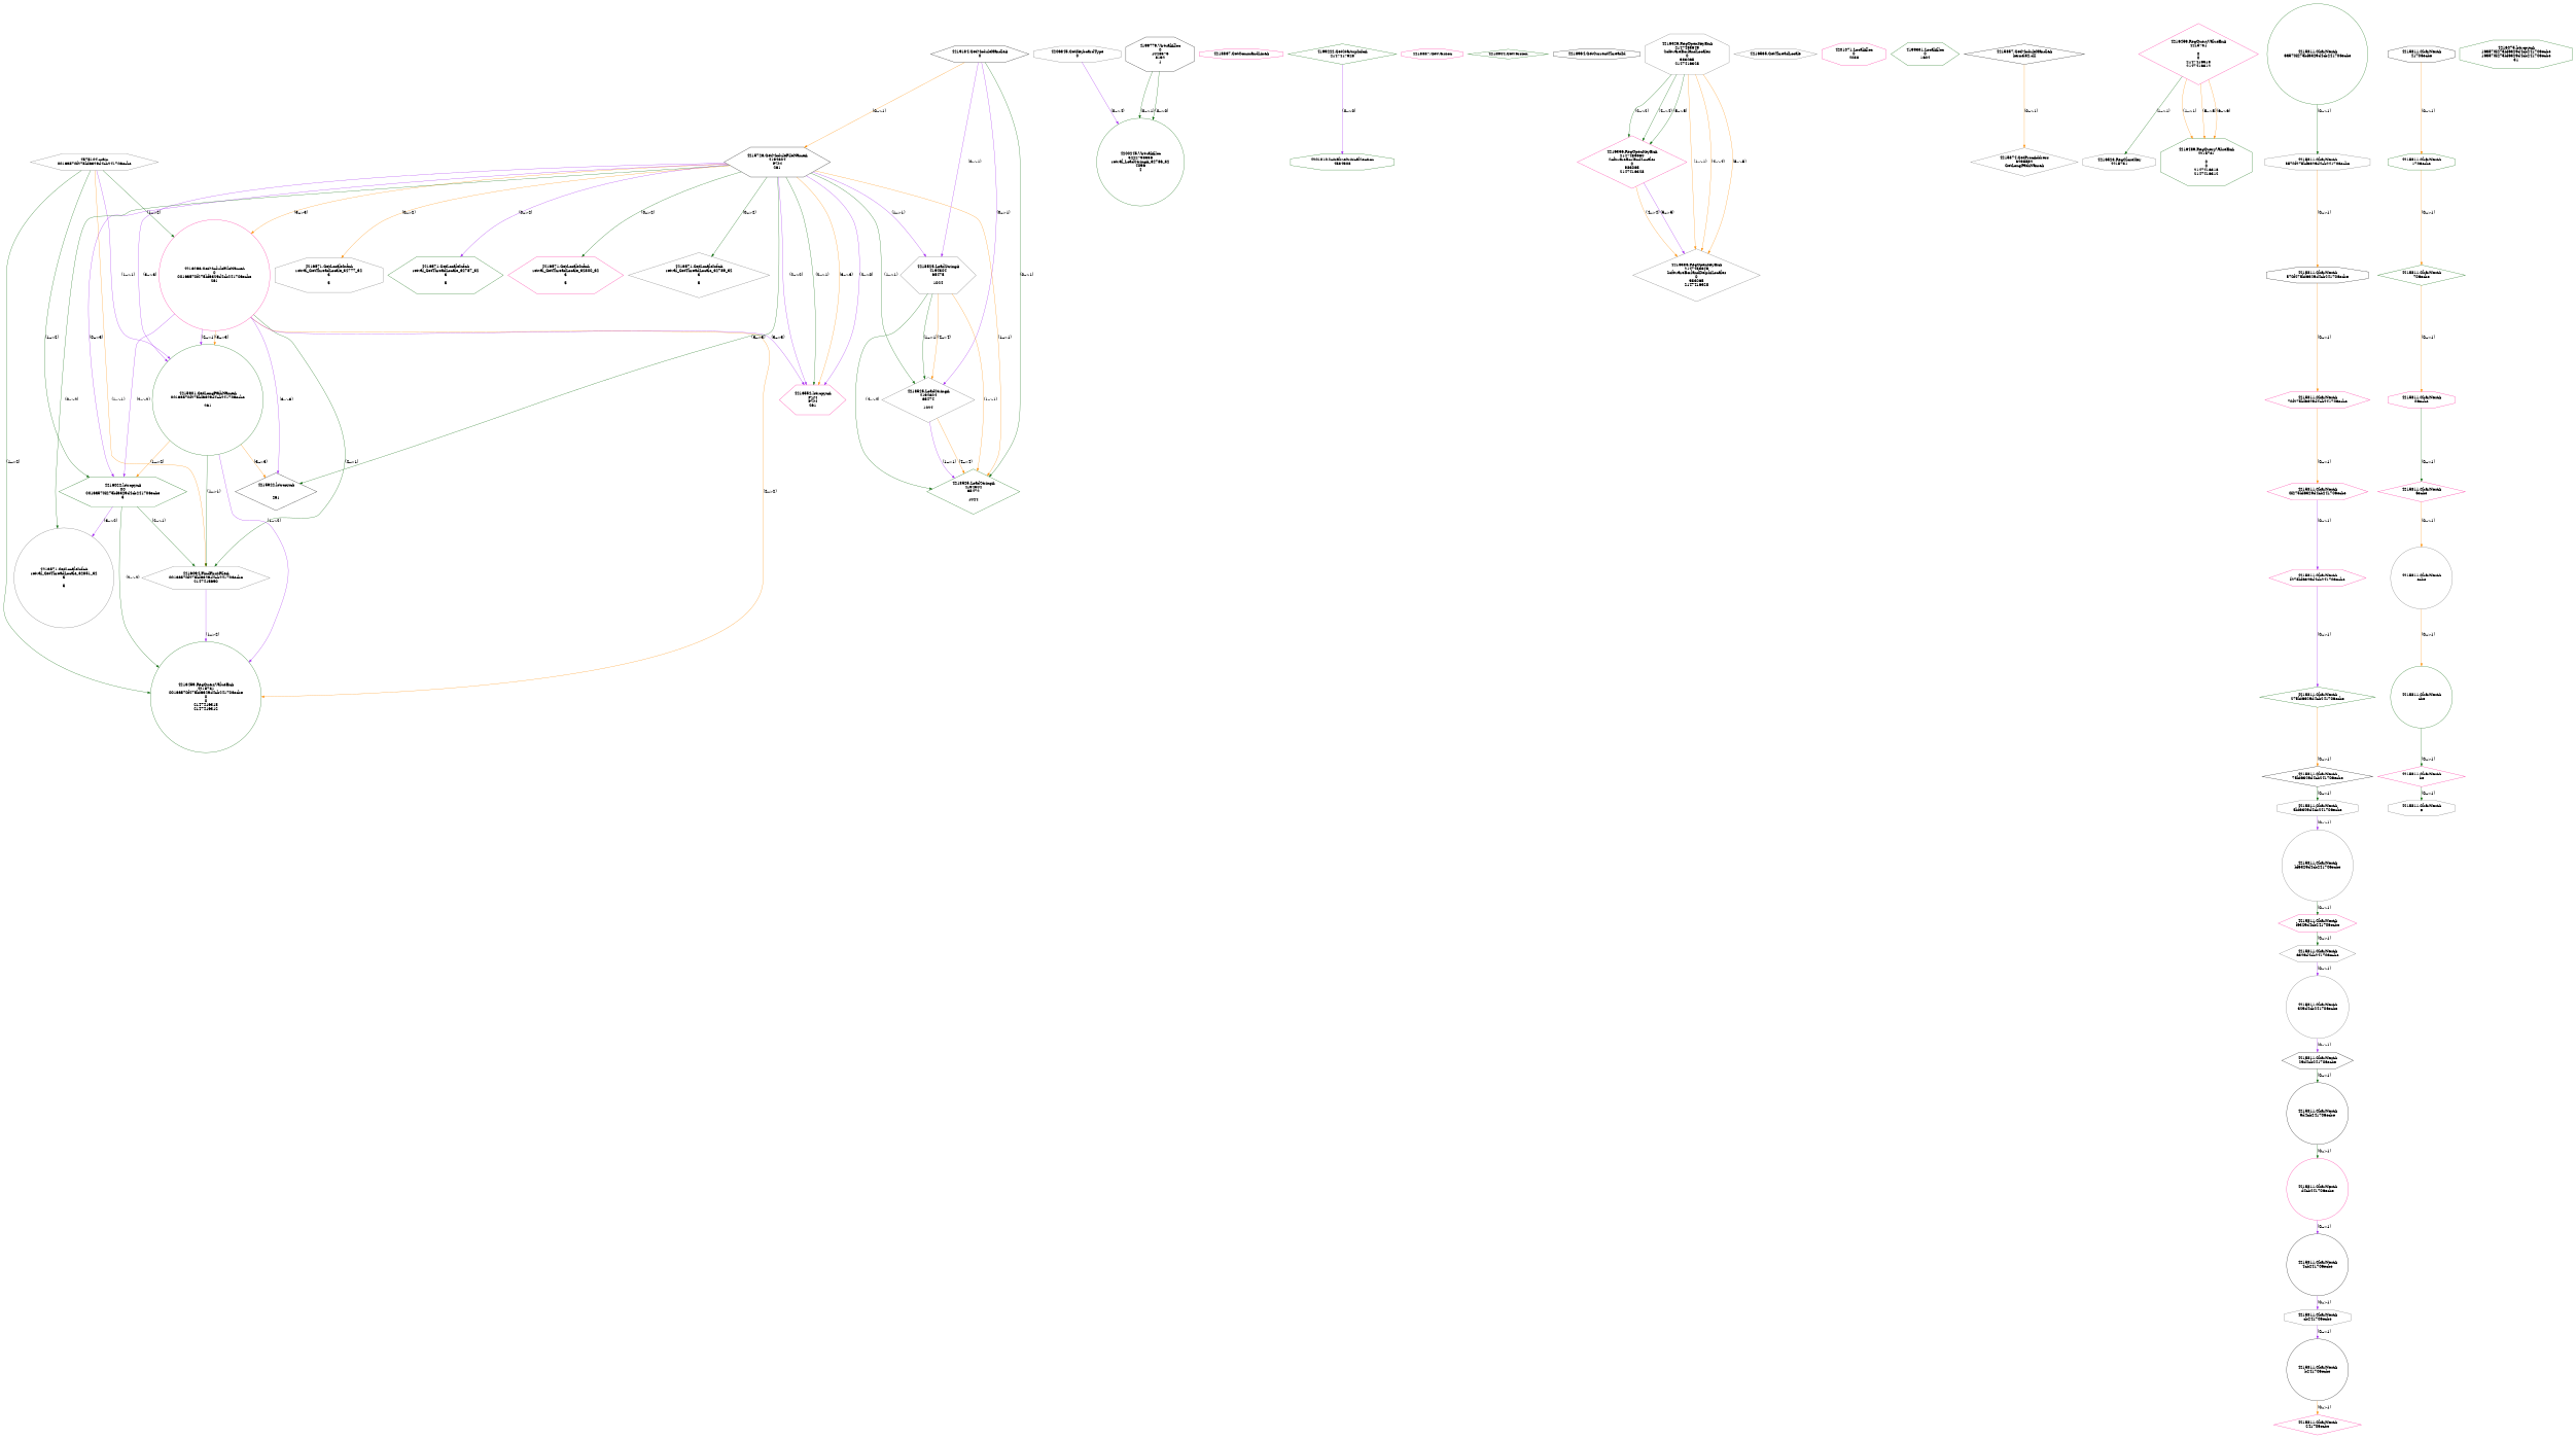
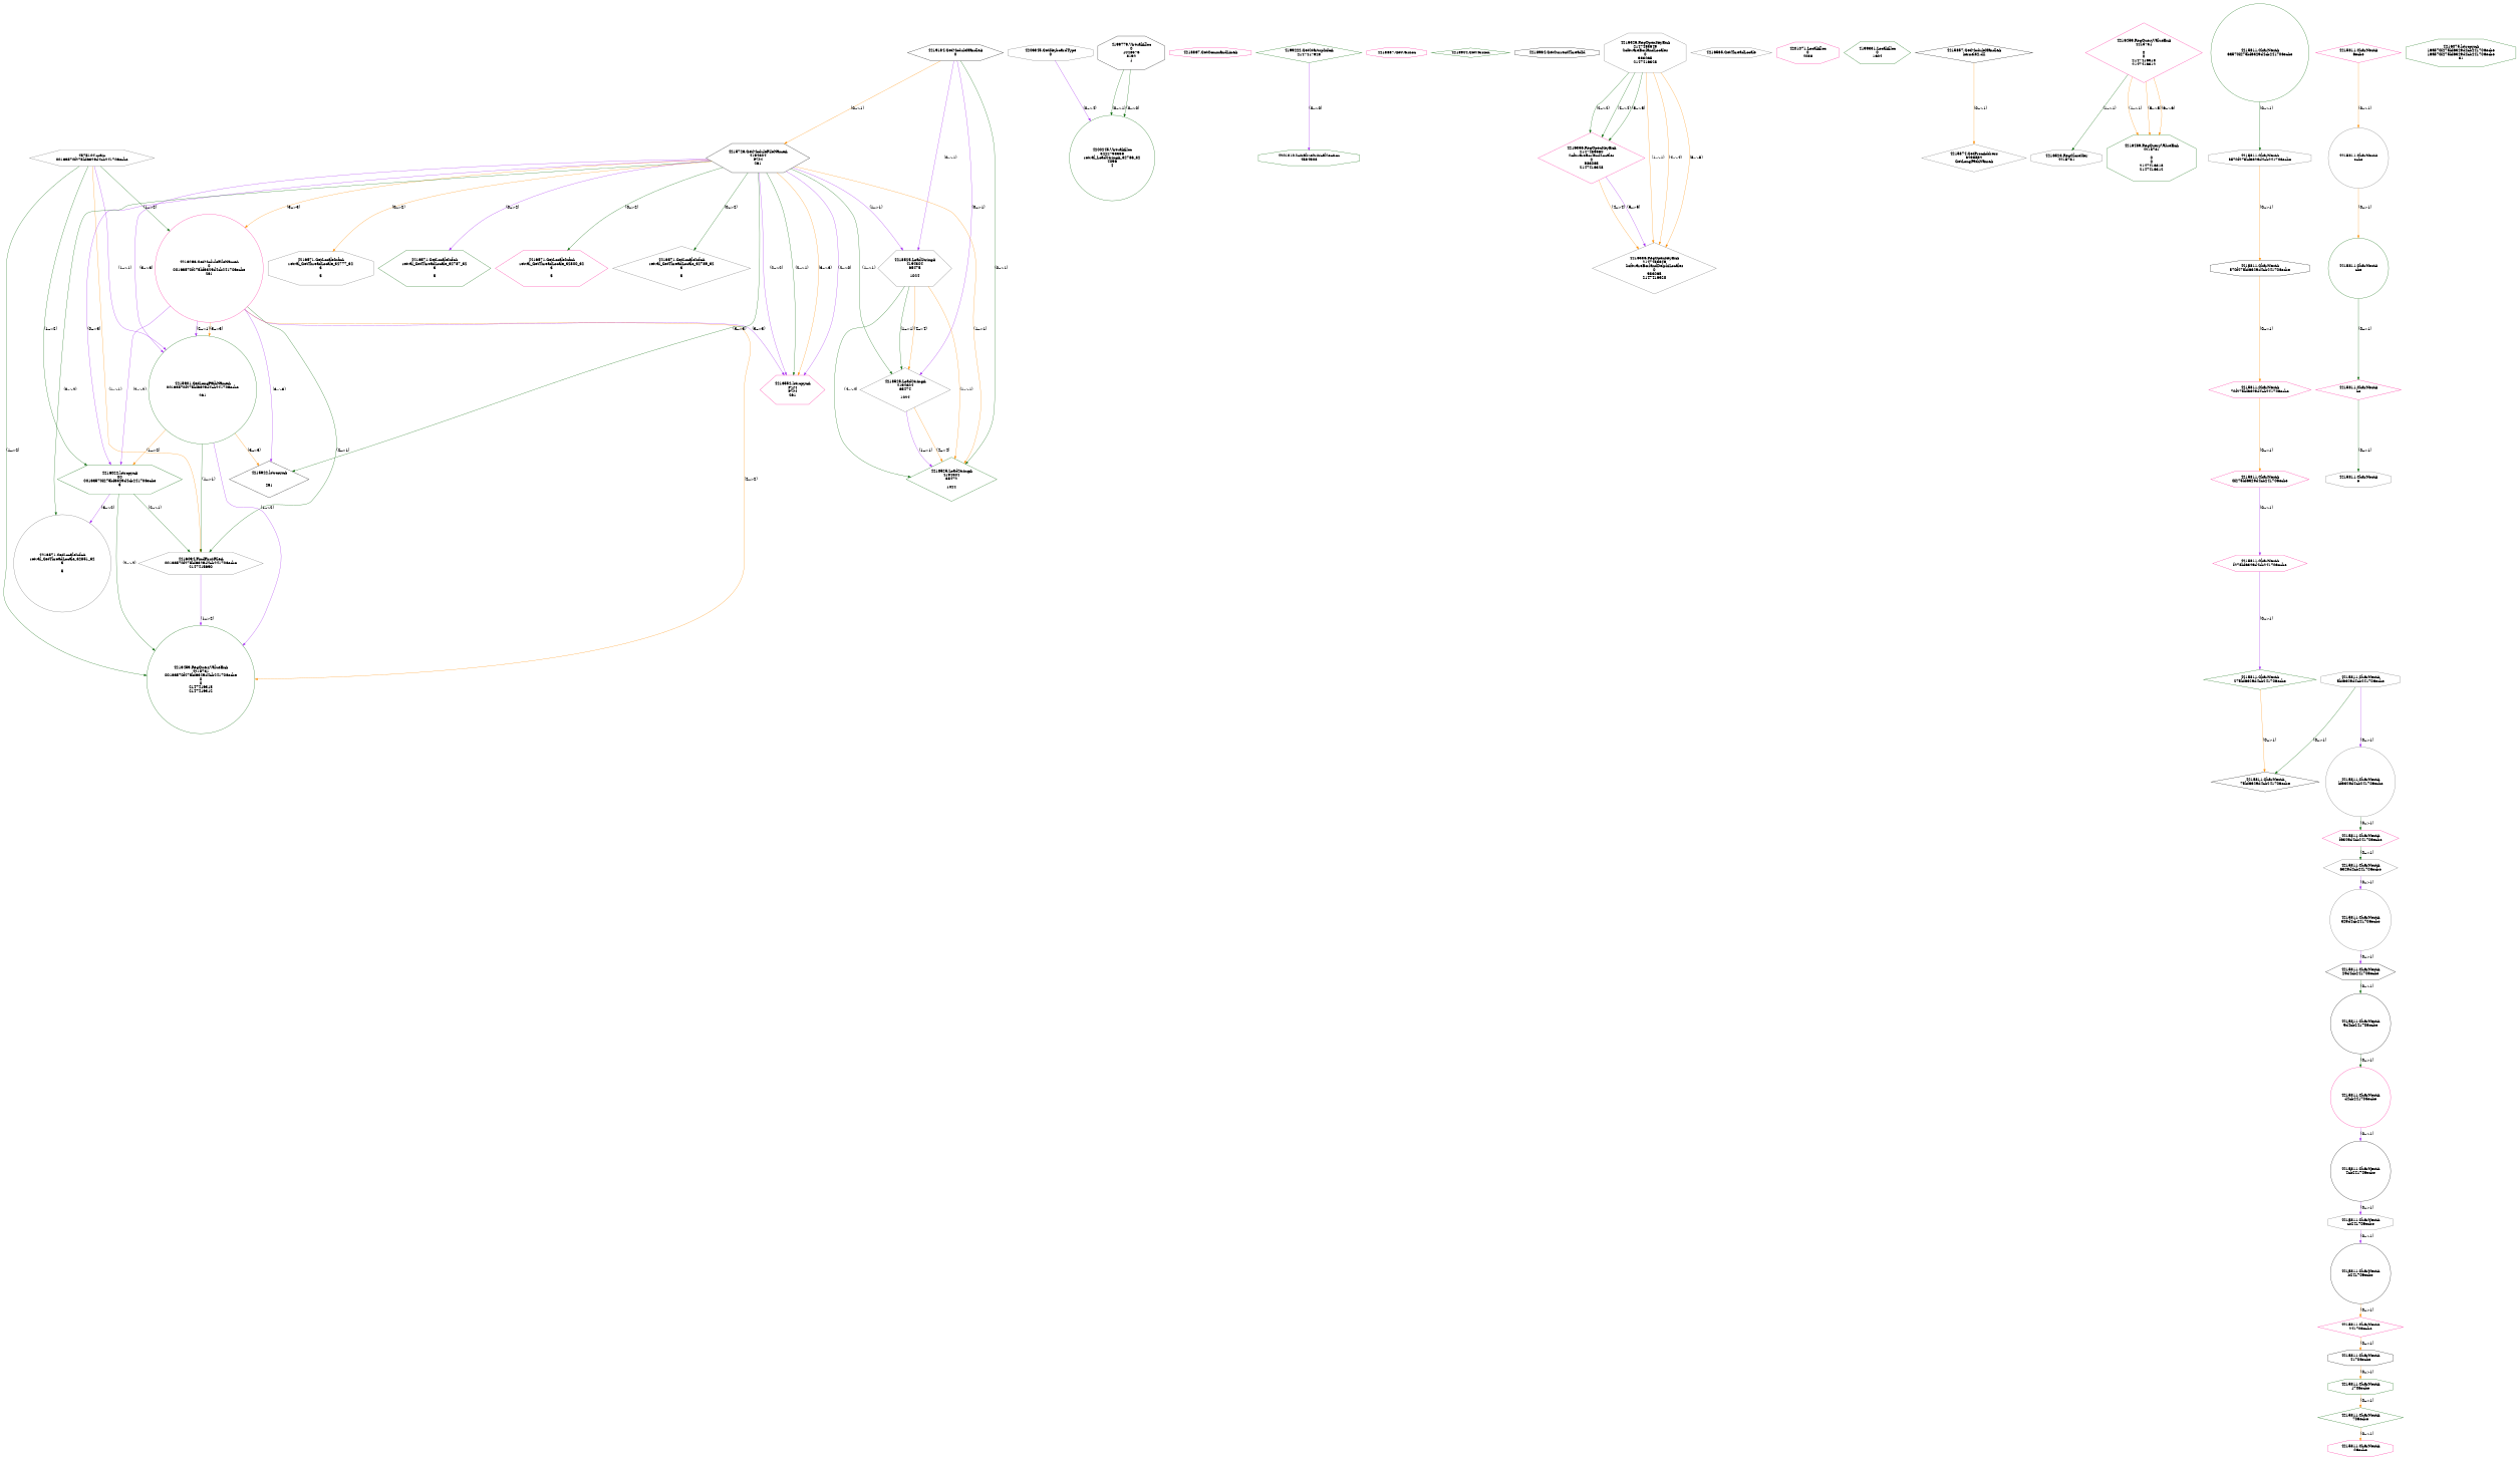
  digraph {
    node [color=gray40 shape=octagon]
    edge [color=darkorange]
    n1 [label="4575104.main\n0016a570f275bf6329d4cb241706ecbe" shape=hexagon]
    n2 [color=deeppink label="4216296.GetModuleFileNameA\n0\n0016a570f275bf6329d4cb241706ecbe\n261" shape=circle]
    n3 [color=darkgreen label="4215901.GetLongPathNameA\n0016a570f275bf6329d4cb241706ecbe\n\n261" shape=circle]
    n4 [color=darkgreen label="4216022.lstrcpynA\n00\n0016a570f275bf6329d4cb241706ecbe\n3" shape=hexagon]
    n5 [label="4216094.FindFirstFileA\n0016a570f275bf6329d4cb241706ecbe\n2147415690" shape=hexagon]
    n6 [color=darkgreen label="4216459.RegQueryValueExA\n4215731\n0016a570f275bf6329d4cb241706ecbe\n0\n0\n2147416318\n2147416312" shape=circle]
    n7 [color=deeppink label="4216552.lstrcpynA\nPZM\nPZM\n261" shape=hexagon]
    n8 [color=black label="4215922.lstrcpynA\n\n\n261" shape=diamond]
    n9 [label="4216571.GetLocaleInfoA\nretval_GetThreadLocale_32851_32\n3\n\n5" shape=circle]
    n10 [color=black label="4219184.GetModuleHandleA\n0" shape=hexagon]
    n11 [color=black label="4215726.GetModuleFileNameA\n4194304\nPZM\n261" shape=hexagon]
    n12 [label="4218525.LoadStringA\n4194304\n65475\n\n1024" shape=hexagon]
    n13 [label="4218525.LoadStringA\n4194304\n65474\n\n1024" shape=diamond]
    n14 [color=darkgreen label="4218525.LoadStringA\n4194304\n65472\n\n1024" shape=diamond]
    n15 [label="4216571.GetLocaleInfoA\nretval_GetThreadLocale_32777_32\n3\n\n5"]
    n16 [color=darkgreen label="4216571.GetLocaleInfoA\nretval_GetThreadLocale_32787_32\n3\n\n5" shape=hexagon]
    n17 [color=deeppink label="4216571.GetLocaleInfoA\nretval_GetThreadLocale_32800_32\n3\n\n5" shape=hexagon]
    n18 [label="4216571.GetLocaleInfoA\nretval_GetThreadLocale_32789_32\n3\n\n5" shape=diamond]
    n19 [label="4206845.GetKeyboardType\n0"]
    n20 [color=darkgreen label="4200245.VirtualAlloc\n3222798336\nretval_LoadStringA_32786_32\n4096\n4" shape=circle]
    n21 [color=deeppink label="4218867.GetCommandLineA\n"]
    n22 [color=darkgreen label="4199222.GetStartupInfoA\n2147417628" shape=diamond]
    n23 [color=darkgreen label="4201010.InitializeCriticalSection\n4584908"]
    n24 [color=deeppink label="4218887.GetVersion\n"]
    n25 [color=darkgreen label="4218904.GetVersion\n" shape=diamond]
    n26 [color=black label="4218964.GetCurrentThreadId\n"]
    n27 [label="4216326.RegOpenKeyExA\n2147483649\nSoftware\Borland\Locales\n0\n983065\n2147416328"]
    n28 [color=deeppink label="4216356.RegOpenKeyExA\n2147483650\nSoftware\Borland\Locales\n0\n983065\n2147416328" shape=diamond]
    n29 [label="4216386.RegOpenKeyExA\n2147483649\nSoftware\Borland\Delphi\Locales\n0\n983065\n2147416328" shape=diamond]
    n30 [label="4216565.GetThreadLocale\n" shape=hexagon]
    n31 [color=deeppink label="4201071.LocalAlloc\n0\n4088"]
    n32 [color=black label="4199779.VirtualAlloc\n0\n1048576\n8192\n1"]
    n33 [color=darkgreen label="4199331.LocalAlloc\n0\n1604" shape=hexagon]
    n34 [color=black label="4215857.GetModuleHandleA\nkernel32.dll" shape=diamond]
    n35 [label="4215874.GetProcAddress\n6295592\nGetLongPathNameA" shape=diamond]
    n36 [color=deeppink label="4216459.RegQueryValueExA\n4215731\n\n0\n0\n2147416318\n2147416312" shape=diamond]
    n37 [label="4216523.RegCloseKey\n4215731"]
    n38 [color=darkgreen label="4216489.RegQueryValueExA\n4215731\n\n0\n0\n2147416318\n2147416312"]
    n39 [color=darkgreen label="4215811.CharNextA\n6a570f275bf6329d4cb241706ecbe" shape=circle]
    n40 [label="4215811.CharNextA\na570f275bf6329d4cb241706ecbe"]
    n41 [color=black label="4215811.CharNextA\n570f275bf6329d4cb241706ecbe"]
    n42 [color=deeppink label="4215811.CharNextA\n70f275bf6329d4cb241706ecbe" shape=hexagon]
    n43 [color=deeppink label="4215811.CharNextA\n0f275bf6329d4cb241706ecbe" shape=hexagon]
    n44 [color=deeppink label="4215811.CharNextA\nf275bf6329d4cb241706ecbe" shape=hexagon]
    n45 [color=darkgreen label="4215811.CharNextA\n275bf6329d4cb241706ecbe" shape=diamond]
    n46 [color=black label="4215811.CharNextA\n75bf6329d4cb241706ecbe" shape=diamond]
    n47 [label="4215811.CharNextA\n5bf6329d4cb241706ecbe"]
    n48 [label="4215811.CharNextA\nbf6329d4cb241706ecbe" shape=circle]
    n49 [color=deeppink label="4215811.CharNextA\nf6329d4cb241706ecbe" shape=hexagon]
    n50 [label="4215811.CharNextA\n6329d4cb241706ecbe" shape=hexagon]
    n51 [label="4215811.CharNextA\n329d4cb241706ecbe" shape=circle]
    n52 [color=black label="4215811.CharNextA\n29d4cb241706ecbe" shape=hexagon]
    n53 [color=black label="4215811.CharNextA\n9d4cb241706ecbe" shape=circle]
    n54 [color=deeppink label="4215811.CharNextA\nd4cb241706ecbe" shape=circle]
    n55 [color=black label="4215811.CharNextA\n4cb241706ecbe" shape=circle]
    n56 [label="4215811.CharNextA\ncb241706ecbe"]
    n57 [color=black label="4215811.CharNextA\nb241706ecbe" shape=circle]
    n58 [color=deeppink label="4215811.CharNextA\n241706ecbe" shape=diamond]
    n59 [color=black label="4215811.CharNextA\n41706ecbe"]
    n60 [color=darkgreen label="4215811.CharNextA\n1706ecbe"]
    n61 [color=darkgreen label="4215811.CharNextA\n706ecbe" shape=diamond]
    n62 [color=deeppink label="4215811.CharNextA\n06ecbe"]
    n63 [color=deeppink label="4215811.CharNextA\n6ecbe" shape=diamond]
    n64 [label="4215811.CharNextA\necbe" shape=circle]
    n65 [color=darkgreen label="4215811.CharNextA\ncbe" shape=circle]
    n66 [color=deeppink label="4215811.CharNextA\nbe" shape=diamond]
    n67 [label="4215811.CharNextA\ne"]
    n68 [color=darkgreen label="4216075.lstrcpynA\n16a570f275bf6329d4cb241706ecbe\n16a570f275bf6329d4cb241706ecbe\n31"]
    n1 -> n2 [color=darkgreen label="(1-->2)"]
    n1 -> n3 [color=purple label="(1-->1)"]
    n1 -> n4 [color=darkgreen label="(1-->2)"]
    n1 -> n5 [label="(1-->1)"]
    n1 -> n6 [color=darkgreen label="(1-->2)"]
    n2 -> n3 [color=purple label="(2-->1)"]
    n2 -> n3 [label="(3-->3)"]
    n2 -> n4 [color=purple label="(2-->2)"]
    n2 -> n5 [color=darkgreen label="(2-->1)"]
    n2 -> n6 [label="(2-->2)"]
    n2 -> n7 [color=purple label="(3-->3)"]
    n2 -> n8 [color=purple label="(3-->3)"]
    n3 -> n4 [label="(1-->2)"]
    n3 -> n5 [color=darkgreen label="(1-->1)"]
    n3 -> n6 [color=purple label="(1-->2)"]
    n3 -> n8 [label="(3-->3)"]
    n4 -> n5 [color=darkgreen label="(2-->1)"]
    n4 -> n6 [color=darkgreen label="(2-->2)"]
    n4 -> n9 [color=purple label="(3-->2)"]
    n5 -> n6 [color=purple label="(1-->2)"]
    n10 -> n11 [label="(0-->1)"]
    n10 -> n12 [color=purple label="(0-->1)"]
    n10 -> n13 [color=purple label="(0-->1)"]
    n10 -> n14 [color=darkgreen label="(0-->1)"]
    n11 -> n2 [label="(3-->3)"]
    n11 -> n3 [color=purple label="(3-->3)"]
    n11 -> n4 [color=purple label="(0-->3)"]
    n11 -> n7 [color=darkgreen label="(2-->1)"]
    n11 -> n7 [color=purple label="(2-->2)"]
    n11 -> n7 [label="(3-->3)"]
    n11 -> n7 [color=purple label="(2-->0)"]
    n11 -> n8 [color=darkgreen label="(3-->3)"]
    n11 -> n9 [color=darkgreen label="(0-->2)"]
    n11 -> n12 [color=purple label="(1-->1)"]
    n11 -> n13 [color=darkgreen label="(1-->1)"]
    n11 -> n14 [label="(1-->1)"]
    n11 -> n15 [label="(0-->2)"]
    n11 -> n16 [color=purple label="(0-->2)"]
    n11 -> n17 [color=darkgreen label="(0-->2)"]
    n11 -> n18 [color=darkgreen label="(0-->2)"]
    n12 -> n13 [color=darkgreen label="(1-->1)"]
    n12 -> n13 [label="(4-->4)"]
    n12 -> n14 [label="(1-->1)"]
    n12 -> n14 [color=darkgreen label="(4-->4)"]
    n13 -> n14 [color=purple label="(1-->1)"]
    n13 -> n14 [label="(4-->4)"]
    n19 -> n20 [color=purple label="(0-->4)"]
    n22 -> n23 [color=purple label="(0-->0)"]
    n27 -> n28 [color=darkgreen label="(2-->2)"]
    n27 -> n28 [color=darkgreen label="(4-->4)"]
    n27 -> n28 [color=darkgreen label="(5-->5)"]
    n27 -> n29 [label="(1-->1)"]
    n27 -> n29 [label="(4-->4)"]
    n27 -> n29 [label="(5-->5)"]
    n28 -> n29 [label="(4-->4)"]
    n28 -> n29 [color=purple label="(5-->5)"]
    n32 -> n20 [color=darkgreen label="(0-->1)"]
    n32 -> n20 [color=darkgreen label="(0-->0)"]
    n34 -> n35 [label="(0-->1)"]
    n36 -> n37 [color=darkgreen label="(1-->1)"]
    n36 -> n38 [label="(1-->1)"]
    n36 -> n38 [label="(5-->5)"]
    n36 -> n38 [label="(6-->6)"]
    n39 -> n40 [color=darkgreen label="(0-->1)"]
    n40 -> n41 [label="(0-->1)"]
    n41 -> n42 [label="(0-->1)"]
    n42 -> n43 [label="(0-->1)"]
    n43 -> n44 [color=purple label="(0-->1)"]
    n44 -> n45 [color=purple label="(0-->1)"]
    n45 -> n46 [label="(0-->1)"]
-   n46 -> n47 [color=darkgreen label="(0-->1)"]
+   n47 -> n46 [color=darkgreen label="(0-->1)"]
    n47 -> n48 [color=purple label="(0-->1)"]
    n48 -> n49 [color=darkgreen label="(0-->1)"]
    n49 -> n50 [color=darkgreen label="(0-->1)"]
    n50 -> n51 [color=purple label="(0-->1)"]
    n51 -> n52 [color=purple label="(0-->1)"]
    n52 -> n53 [color=darkgreen label="(0-->1)"]
    n53 -> n54 [color=darkgreen label="(0-->1)"]
    n54 -> n55 [color=purple label="(0-->1)"]
    n55 -> n56 [color=purple label="(0-->1)"]
    n56 -> n57 [color=purple label="(0-->1)"]
    n57 -> n58 [label="(0-->1)"]
+   n58 -> n59 [label="(0-->1)"]
    n59 -> n60 [label="(0-->1)"]
    n60 -> n61 [label="(0-->1)"]
    n61 -> n62 [label="(0-->1)"]
-   n62 -> n63 [color=darkgreen label="(0-->1)"]
    n63 -> n64 [label="(0-->1)"]
    n64 -> n65 [label="(0-->1)"]
    n65 -> n66 [color=darkgreen label="(0-->1)"]
    n66 -> n67 [color=darkgreen label="(0-->1)"]
  }
